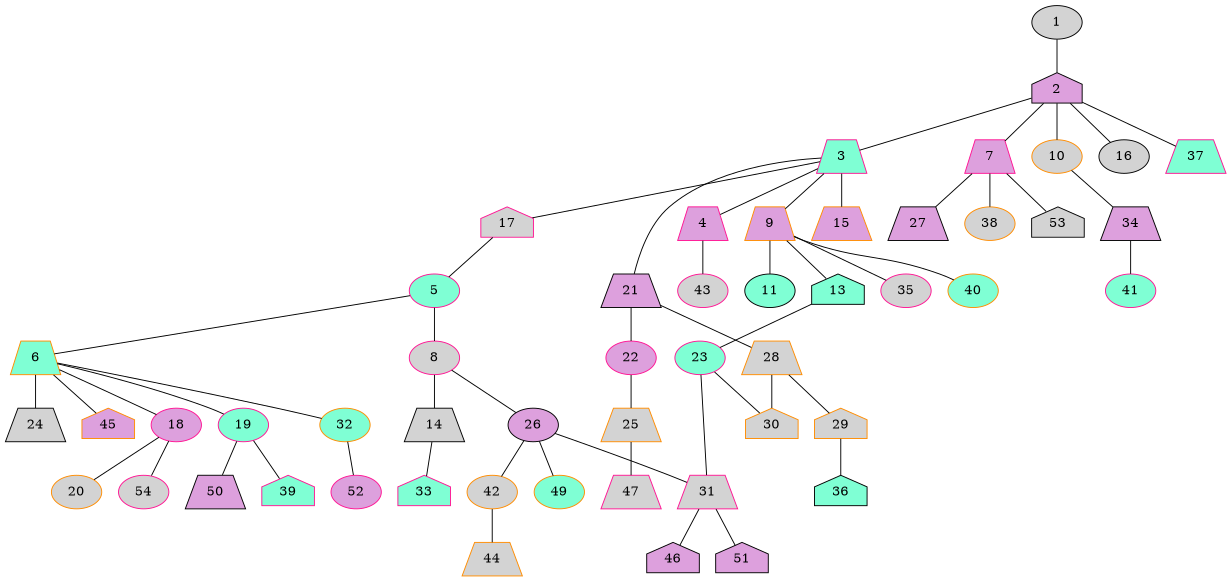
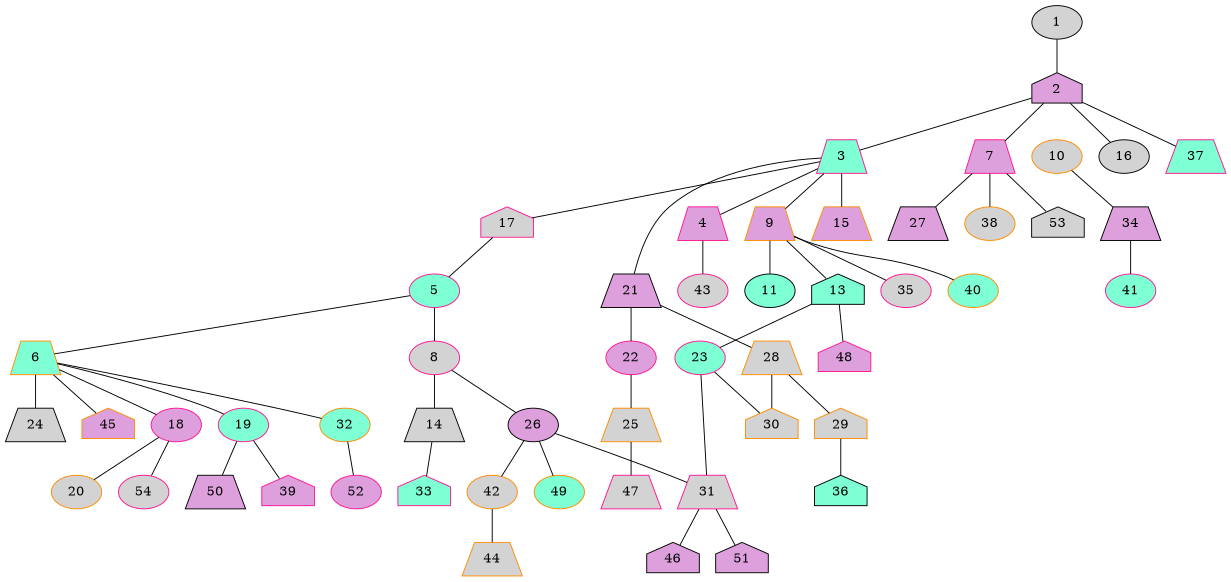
  graph {
    node [color=deeppink fillcolor=lightgrey shape=ellipse style=filled]
    edge [weight=1.0]
    1 [color=black]
    2 [color=black fillcolor=plum shape=house]
    3 [fillcolor=aquamarine shape=trapezium]
    7 [fillcolor=plum shape=trapezium]
    10 [color=darkorange]
    16 [color=black]
    37 [fillcolor=aquamarine shape=trapezium]
    4 [fillcolor=plum shape=trapezium]
    9 [color=darkorange fillcolor=plum shape=trapezium]
    15 [color=darkorange fillcolor=plum shape=trapezium]
    17 [shape=house]
    21 [color=black fillcolor=plum shape=trapezium]
    27 [color=black fillcolor=plum shape=trapezium]
    38 [color=darkorange]
    53 [color=black shape=house]
    34 [color=black fillcolor=plum shape=trapezium]
    43
    5 [fillcolor=aquamarine]
    6 [color=darkorange fillcolor=aquamarine shape=trapezium]
    8
    11 [color=black fillcolor=aquamarine]
    13 [color=black fillcolor=aquamarine shape=house]
    35
    40 [color=darkorange fillcolor=aquamarine]
    22 [fillcolor=plum]
    28 [color=darkorange shape=trapezium]
    18 [fillcolor=plum]
    19 [fillcolor=aquamarine]
    24 [color=black shape=trapezium]
    32 [color=darkorange fillcolor=aquamarine]
    45 [color=darkorange fillcolor=plum shape=house]
    14 [color=black shape=trapezium]
    26 [color=black fillcolor=plum]
    20 [color=darkorange]
    54
-   39 [fillcolor=aquamarine shape=house]
+   39 [fillcolor=plum shape=house]
    50 [color=black fillcolor=plum shape=trapezium]
    52 [fillcolor=plum]
    33 [fillcolor=aquamarine shape=house]
    31 [shape=trapezium]
    42 [color=darkorange]
    49 [color=darkorange fillcolor=aquamarine]
    23 [fillcolor=aquamarine]
+   48 [fillcolor=plum shape=house]
    46 [color=black fillcolor=plum shape=house]
    51 [color=black fillcolor=plum shape=house]
    41 [fillcolor=aquamarine]
    30 [color=darkorange shape=house]
    25 [color=darkorange shape=trapezium]
    29 [color=darkorange shape=house]
    47 [shape=trapezium]
    44 [color=darkorange shape=trapezium]
    36 [color=black fillcolor=aquamarine shape=house]
    1 -- 2
    2 -- 3
    2 -- 7
-   2 -- 10
    2 -- 16
    2 -- 37
    3 -- 4
    3 -- 9
    3 -- 15 [weight=8.0]
    3 -- 17
    3 -- 21
    7 -- 27
    7 -- 38
    7 -- 53
    10 -- 34
    4 -- 43
    9 -- 11
    9 -- 13
    9 -- 35
    9 -- 40
    17 -- 5
    21 -- 22
    21 -- 28
    34 -- 41 [weight=2.0]
    5 -- 6
    5 -- 8
    6 -- 18
    6 -- 19
    6 -- 24 [weight=7.0]
    6 -- 32
    6 -- 45
    8 -- 14 [weight=5.0]
    8 -- 26
    13 -- 23
+   13 -- 48
    22 -- 25
    28 -- 30 [weight=4.0]
    28 -- 29
    18 -- 20
    18 -- 54
    19 -- 39
    19 -- 50
    32 -- 52
    14 -- 33
    26 -- 31
    26 -- 42
    26 -- 49
    31 -- 46
    31 -- 51
    42 -- 44
    23 -- 31
    23 -- 30
    25 -- 47
    29 -- 36 [weight=2.0]
  }
